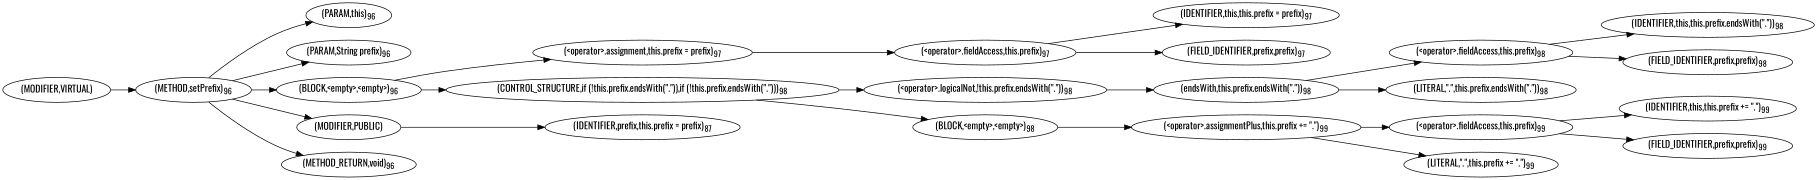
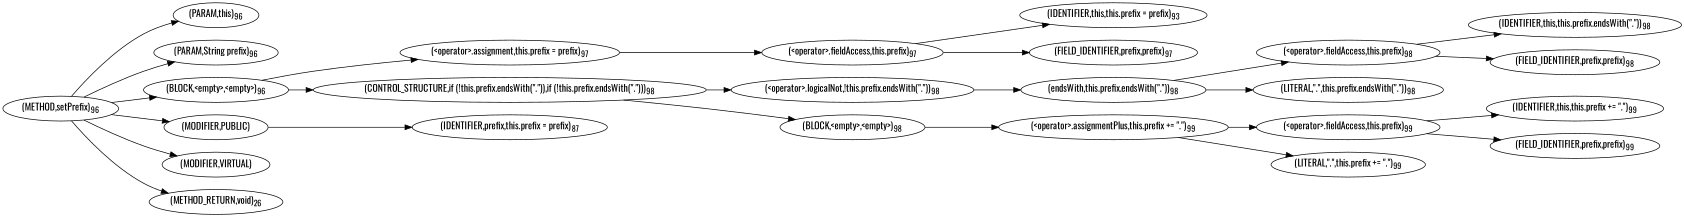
  digraph {
    fontname=Oswald
    rankdir=LR
    node [fontname=Oswald]
    edge [fontname=Oswald]
    n1 [label=<(METHOD,setPrefix)<SUB>96</SUB>>]
    n2 [label=<(PARAM,this)<SUB>96</SUB>>]
    n3 [label=<(PARAM,String prefix)<SUB>96</SUB>>]
    n4 [label=<(BLOCK,&lt;empty&gt;,&lt;empty&gt;)<SUB>96</SUB>>]
    n5 [label=<(MODIFIER,PUBLIC)>]
    n6 [label=<(MODIFIER,VIRTUAL)>]
-   n7 [label=<(METHOD_RETURN,void)<SUB>96</SUB>>]
+   n7 [label=<(METHOD_RETURN,void)<SUB>26</SUB>>]
    n8 [label=<(&lt;operator&gt;.assignment,this.prefix = prefix)<SUB>97</SUB>>]
    n9 [label=<(CONTROL_STRUCTURE,if (!this.prefix.endsWith(&quot;.&quot;)),if (!this.prefix.endsWith(&quot;.&quot;)))<SUB>98</SUB>>]
    n10 [label=<(IDENTIFIER,prefix,this.prefix = prefix)<SUB>87</SUB>>]
    n11 [label=<(&lt;operator&gt;.fieldAccess,this.prefix)<SUB>97</SUB>>]
    n12 [label=<(&lt;operator&gt;.logicalNot,!this.prefix.endsWith(&quot;.&quot;))<SUB>98</SUB>>]
    n13 [label=<(BLOCK,&lt;empty&gt;,&lt;empty&gt;)<SUB>98</SUB>>]
-   n14 [label=<(IDENTIFIER,this,this.prefix = prefix)<SUB>97</SUB>>]
+   n14 [label=<(IDENTIFIER,this,this.prefix = prefix)<SUB>93</SUB>>]
    n15 [label=<(FIELD_IDENTIFIER,prefix,prefix)<SUB>97</SUB>>]
    n16 [label=<(endsWith,this.prefix.endsWith(&quot;.&quot;))<SUB>98</SUB>>]
    n17 [label=<(&lt;operator&gt;.assignmentPlus,this.prefix += &quot;.&quot;)<SUB>99</SUB>>]
    n18 [label=<(&lt;operator&gt;.fieldAccess,this.prefix)<SUB>98</SUB>>]
    n19 [label=<(LITERAL,&quot;.&quot;,this.prefix.endsWith(&quot;.&quot;))<SUB>98</SUB>>]
    n20 [label=<(IDENTIFIER,this,this.prefix.endsWith(&quot;.&quot;))<SUB>98</SUB>>]
    n21 [label=<(FIELD_IDENTIFIER,prefix,prefix)<SUB>98</SUB>>]
    n22 [label=<(&lt;operator&gt;.fieldAccess,this.prefix)<SUB>99</SUB>>]
    n23 [label=<(LITERAL,&quot;.&quot;,this.prefix += &quot;.&quot;)<SUB>99</SUB>>]
    n24 [label=<(IDENTIFIER,this,this.prefix += &quot;.&quot;)<SUB>99</SUB>>]
    n25 [label=<(FIELD_IDENTIFIER,prefix,prefix)<SUB>99</SUB>>]
    n1 -> n2
    n1 -> n3
    n1 -> n4
    n1 -> n5
-   n6 -> n1
+   n1 -> n6
    n1 -> n7
    n4 -> n8
    n4 -> n9
    n5 -> n10
    n8 -> n11
    n9 -> n12
    n9 -> n13
    n11 -> n14
    n11 -> n15
    n12 -> n16
    n13 -> n17
    n16 -> n18
    n16 -> n19
    n17 -> n22
    n17 -> n23
    n18 -> n20
    n18 -> n21
    n22 -> n24
    n22 -> n25
  }
